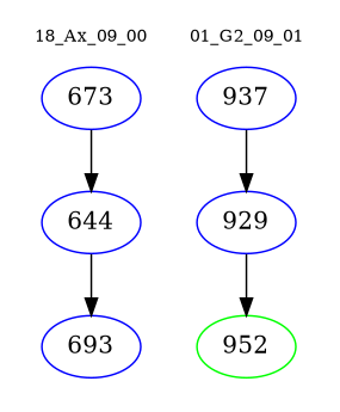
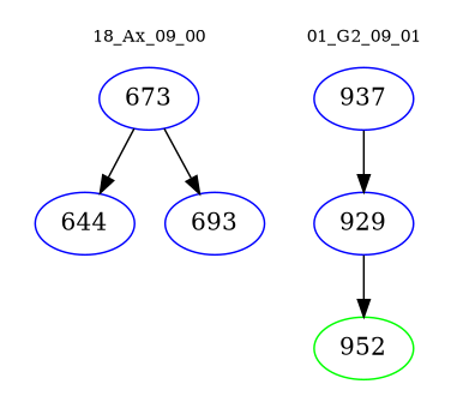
  digraph {
    fontname="DejaVu Serif"
    node [color=blue fontname="DejaVu Serif"]
    edge [color=black fontname="DejaVu Serif"]
    n1 [label=673]
    n2 [label=644]
    n3 [label=693]
    n4 [label=937]
    n5 [label=929]
    n6 [color=green label=952]
    subgraph cluster_1 {
      color=white
      fontsize=10
      label="18_Ax_09_00"
      n1
      n2
      n3
    }
    subgraph cluster_2 {
      color=white
      fontsize=10
      label="01_G2_09_01"
      n4
      n5
      n6
    }
    n1 -> n2
-   n2 -> n3
+   n1 -> n3
    n4 -> n5
    n5 -> n6
  }
